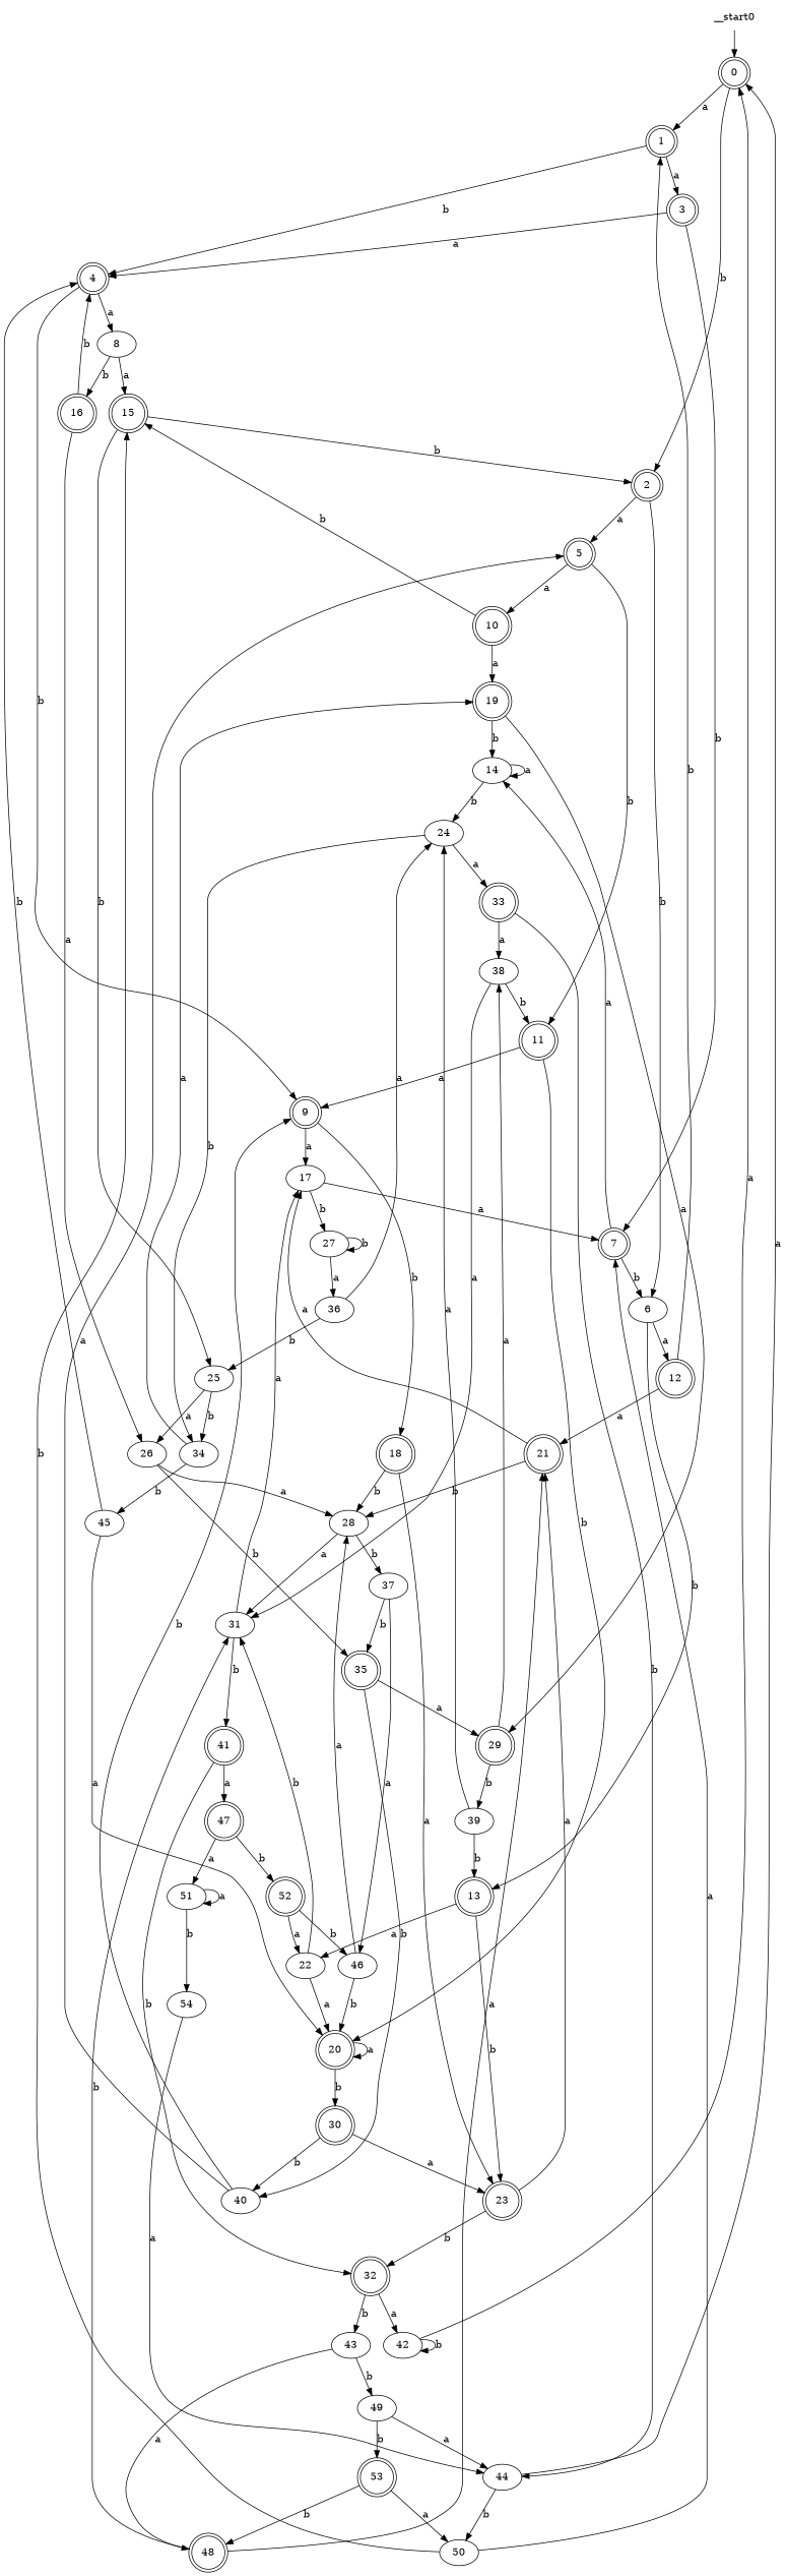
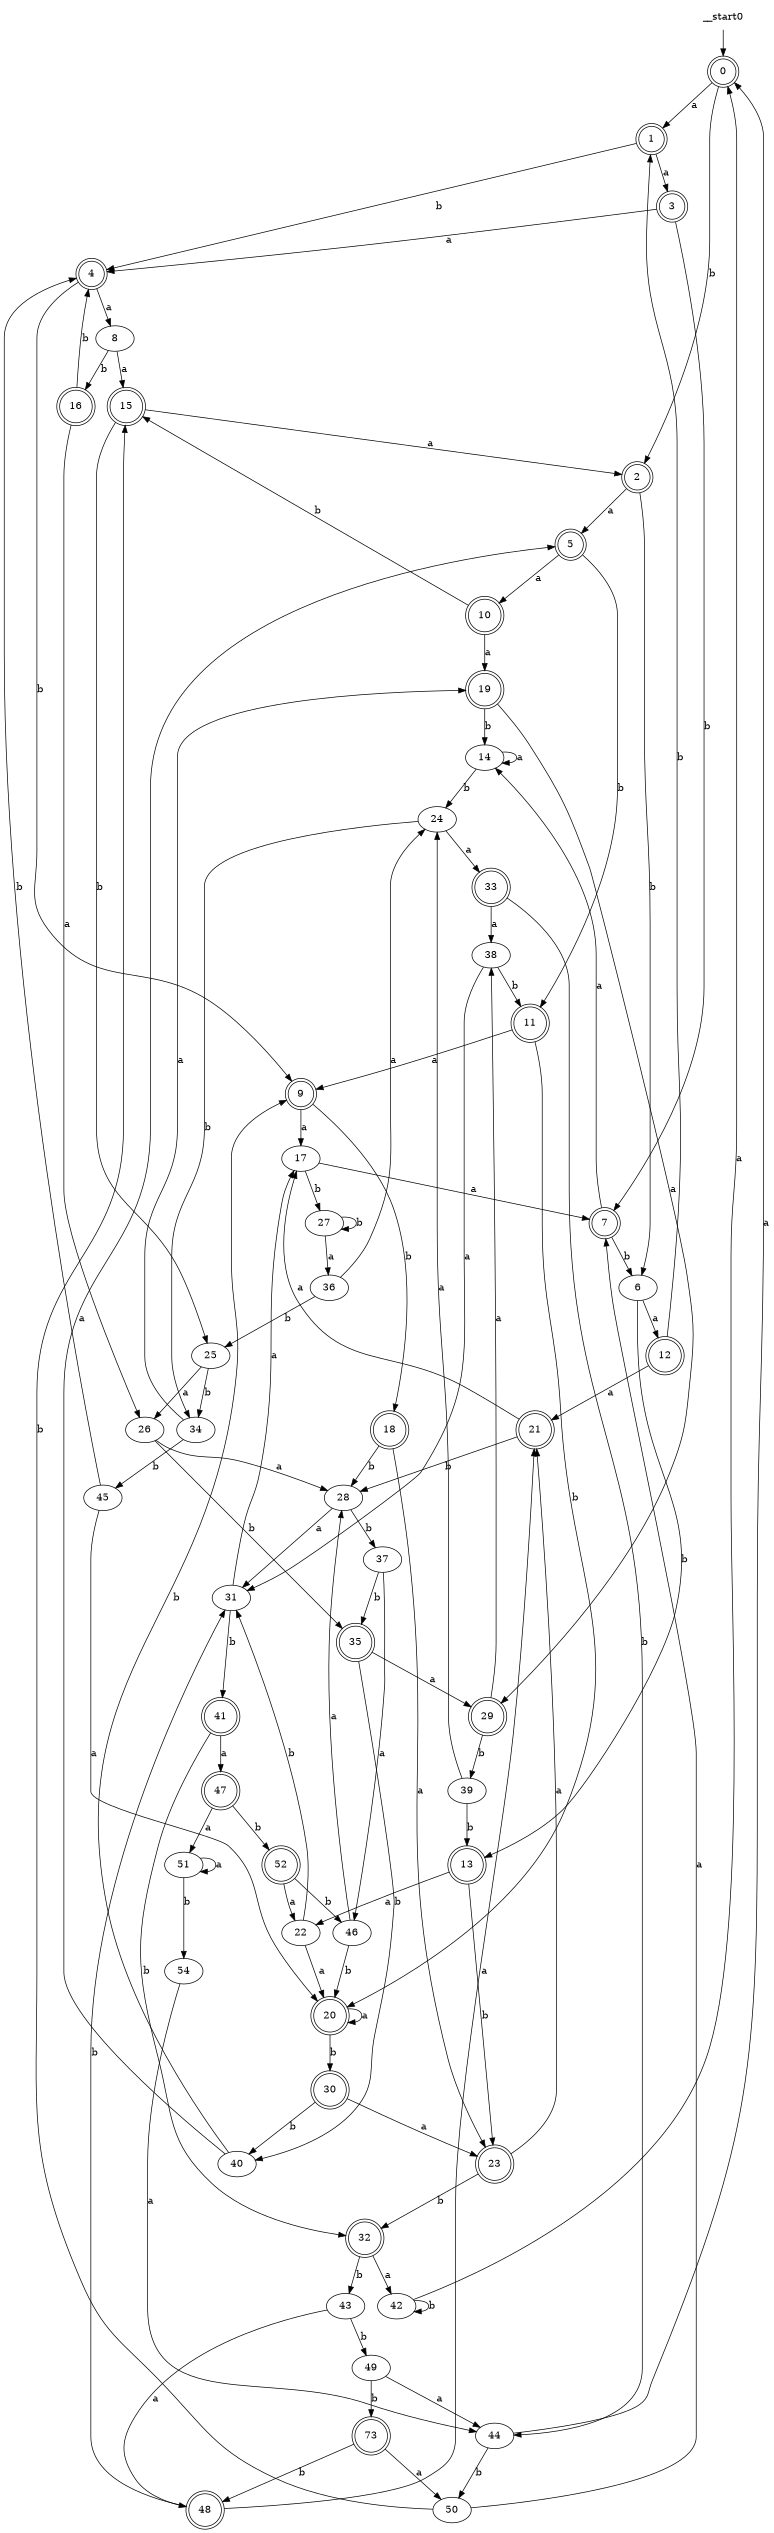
  digraph {
    node [shape=doublecircle]
    __start0 [shape=none]
    0
    1
    2
    3
    4
    5
    6 [shape=""]
    7
    8 [shape=""]
    9
    10
    11
    12
    13
    14 [shape=""]
    15
    16
    17 [shape=""]
    18
    19
    20
    21
    22 [shape=""]
    23
    24 [shape=""]
    25 [shape=""]
    26 [shape=""]
    27 [shape=""]
    28 [shape=""]
    29
    30
    31 [shape=""]
    32
    33
    34 [shape=""]
    35
    36 [shape=""]
    37 [shape=""]
    38 [shape=""]
    39 [shape=""]
    40 [shape=""]
    41
    42 [shape=""]
    43 [shape=""]
    44 [shape=""]
    45 [shape=""]
    46 [shape=""]
    47
    48
    49 [shape=""]
    50 [shape=""]
    51 [shape=""]
    52
-   53
+   53 [label=73]
    54 [shape=""]
    __start0 -> 0
    0 -> 1 [label=a]
    0 -> 2 [label=b]
    1 -> 3 [label=a]
    1 -> 4 [label=b]
    2 -> 5 [label=a]
    2 -> 6 [label=b]
    3 -> 4 [label=a]
    3 -> 7 [label=b]
    4 -> 8 [label=a]
    4 -> 9 [label=b]
    5 -> 10 [label=a]
    5 -> 11 [label=b]
    6 -> 12 [label=a]
    6 -> 13 [label=b]
    7 -> 6 [label=b]
    7 -> 14 [label=a]
    8 -> 15 [label=a]
    8 -> 16 [label=b]
    9 -> 17 [label=a]
    9 -> 18 [label=b]
    10 -> 15 [label=b]
    10 -> 19 [label=a]
    11 -> 9 [label=a]
    11 -> 20 [label=b]
    12 -> 1 [label=b]
    12 -> 21 [label=a]
    13 -> 22 [label=a]
    13 -> 23 [label=b]
    14 -> 14 [label=a]
    14 -> 24 [label=b]
-   15 -> 2 [label=b]
+   15 -> 2 [label=a]
    15 -> 25 [label=b]
    16 -> 4 [label=b]
    16 -> 26 [label=a]
    17 -> 7 [label=a]
    17 -> 27 [label=b]
    18 -> 23 [label=a]
    18 -> 28 [label=b]
    19 -> 14 [label=b]
    19 -> 29 [label=a]
    20 -> 20 [label=a]
    20 -> 30 [label=b]
    21 -> 17 [label=a]
    21 -> 28 [label=b]
    22 -> 20 [label=a]
    22 -> 31 [label=b]
    23 -> 21 [label=a]
    23 -> 32 [label=b]
    24 -> 33 [label=a]
    24 -> 34 [label=b]
    25 -> 26 [label=a]
    25 -> 34 [label=b]
    26 -> 28 [label=a]
    26 -> 35 [label=b]
    27 -> 27 [label=b]
    27 -> 36 [label=a]
    28 -> 31 [label=a]
    28 -> 37 [label=b]
    29 -> 38 [label=a]
    29 -> 39 [label=b]
    30 -> 23 [label=a]
    30 -> 40 [label=b]
    31 -> 17 [label=a]
    31 -> 41 [label=b]
    32 -> 42 [label=a]
    32 -> 43 [label=b]
    33 -> 38 [label=a]
    33 -> 44 [label=b]
    34 -> 19 [label=a]
    34 -> 45 [label=b]
    35 -> 29 [label=a]
    35 -> 40 [label=b]
    36 -> 24 [label=a]
    36 -> 25 [label=b]
    37 -> 35 [label=b]
    37 -> 46 [label=a]
    38 -> 11 [label=b]
    38 -> 31 [label=a]
    39 -> 13 [label=b]
    39 -> 24 [label=a]
    40 -> 5 [label=a]
    40 -> 9 [label=b]
    41 -> 32 [label=b]
    41 -> 47 [label=a]
    42 -> 0 [label=a]
    42 -> 42 [label=b]
    43 -> 48 [label=a]
    43 -> 49 [label=b]
    44 -> 0 [label=a]
    44 -> 50 [label=b]
    45 -> 4 [label=b]
    45 -> 20 [label=a]
    46 -> 20 [label=b]
    46 -> 28 [label=a]
    47 -> 51 [label=a]
    47 -> 52 [label=b]
    48 -> 21 [label=a]
    48 -> 31 [label=b]
    49 -> 44 [label=a]
    49 -> 53 [label=b]
    50 -> 7 [label=a]
    50 -> 15 [label=b]
    51 -> 51 [label=a]
    51 -> 54 [label=b]
    52 -> 22 [label=a]
    52 -> 46 [label=b]
    53 -> 48 [label=b]
    53 -> 50 [label=a]
    54 -> 44 [label=a]
  }
